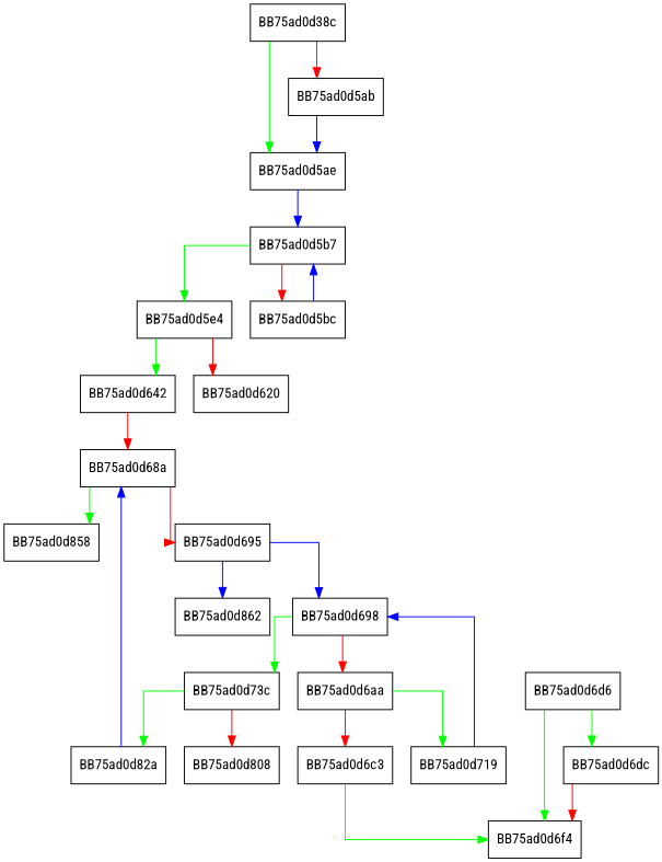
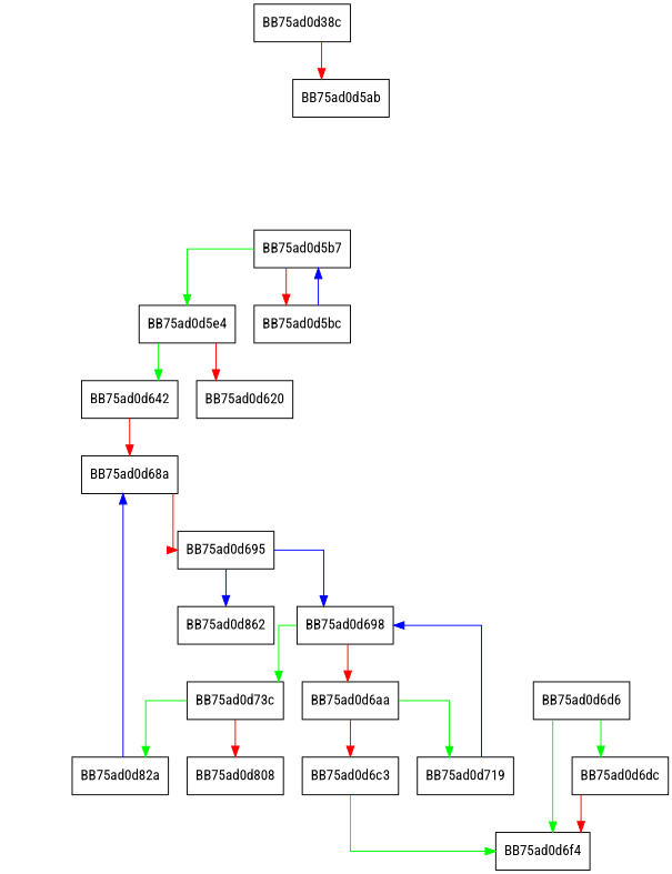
  digraph {
    fontname="Roboto Condensed"
    splines=ortho
    node [fontname="Roboto Condensed" shape=box]
    edge [color=green fontname="Roboto Condensed"]
    BB75ad0d38c
-   BB75ad0d5ae
    BB75ad0d5ab
    BB75ad0d5b7
    BB75ad0d5e4
    BB75ad0d5bc
    BB75ad0d642
    BB75ad0d620
    BB75ad0d68a
-   BB75ad0d858
    BB75ad0d695
    BB75ad0d862
    BB75ad0d698
    BB75ad0d73c
    BB75ad0d6aa
    BB75ad0d82a
    BB75ad0d808
    BB75ad0d719
    BB75ad0d6c3
    BB75ad0d6f4
    BB75ad0d6d6
    BB75ad0d6dc
-   BB75ad0d38c -> BB75ad0d5ae
    BB75ad0d38c -> BB75ad0d5ab [color=red]
-   BB75ad0d5ae -> BB75ad0d5b7 [color=blue]
-   BB75ad0d5ab -> BB75ad0d5ae [color=blue]
    BB75ad0d5b7 -> BB75ad0d5e4
    BB75ad0d5b7 -> BB75ad0d5bc [color=red]
    BB75ad0d5e4 -> BB75ad0d642
    BB75ad0d5e4 -> BB75ad0d620 [color=red]
    BB75ad0d5bc -> BB75ad0d5b7 [color=blue]
    BB75ad0d642 -> BB75ad0d68a [color=red]
-   BB75ad0d68a -> BB75ad0d858
    BB75ad0d68a -> BB75ad0d695 [color=red]
    BB75ad0d695 -> BB75ad0d862 [color=blue]
    BB75ad0d695 -> BB75ad0d698 [color=blue]
    BB75ad0d698 -> BB75ad0d73c
    BB75ad0d698 -> BB75ad0d6aa [color=red]
    BB75ad0d73c -> BB75ad0d82a
    BB75ad0d73c -> BB75ad0d808 [color=red]
    BB75ad0d6aa -> BB75ad0d719
    BB75ad0d6aa -> BB75ad0d6c3 [color=red]
    BB75ad0d82a -> BB75ad0d68a [color=blue]
    BB75ad0d719 -> BB75ad0d698 [color=blue]
    BB75ad0d6c3 -> BB75ad0d6f4
    BB75ad0d6d6 -> BB75ad0d6f4
    BB75ad0d6d6 -> BB75ad0d6dc
    BB75ad0d6dc -> BB75ad0d6f4 [color=red]
  }
